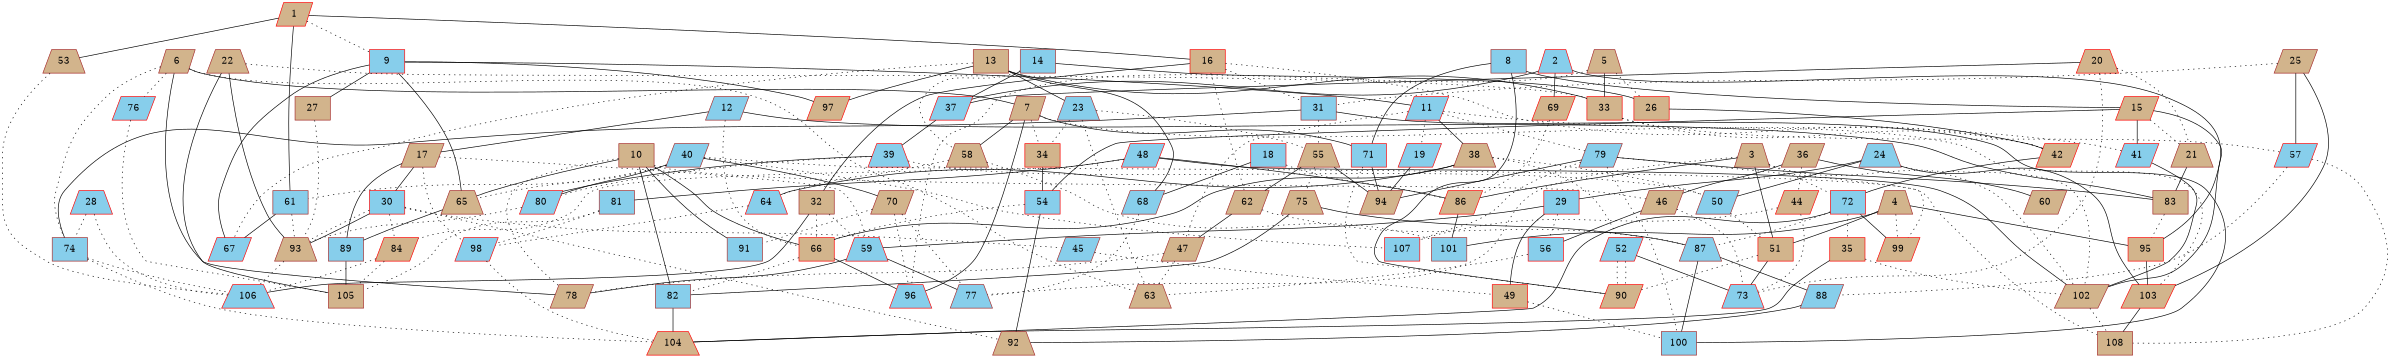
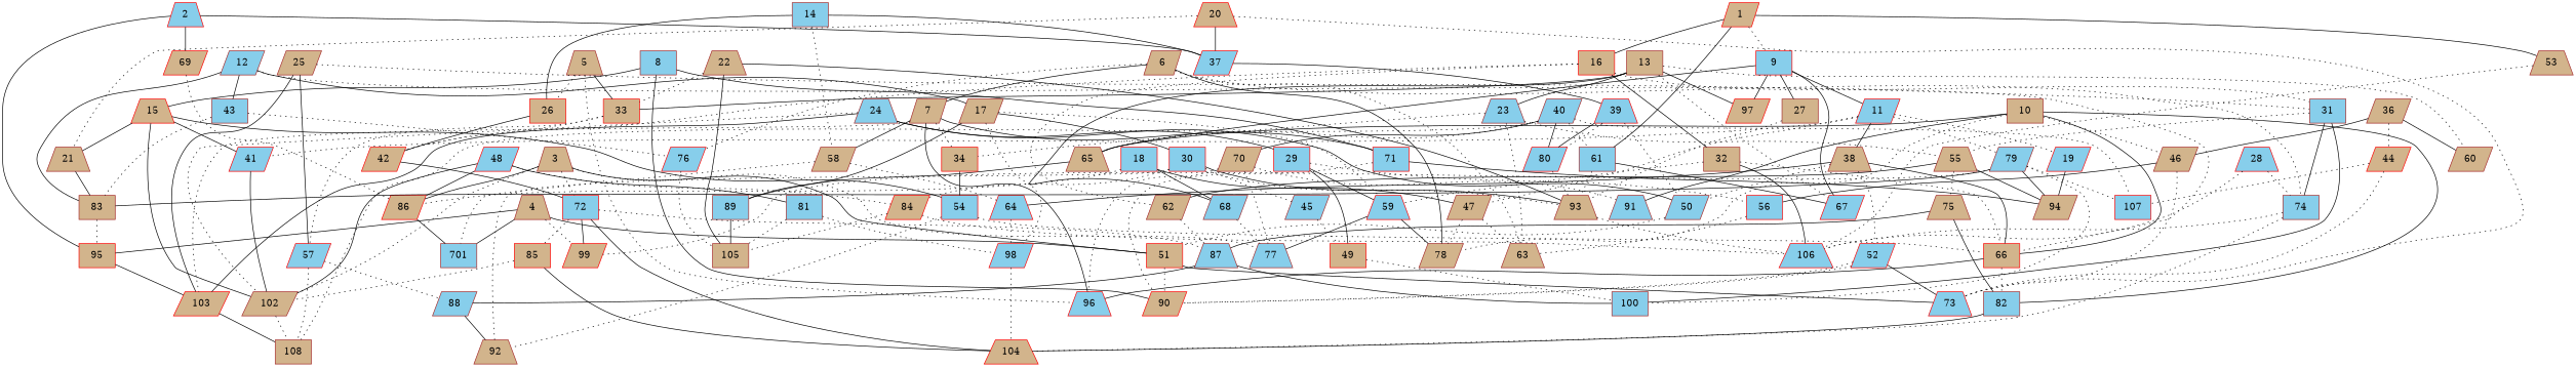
  graph {
    node [color=brown fillcolor=tan shape=parallelogram style=filled]
    edge [style=dotted]
    1 [color=red]
    9 [color=red fillcolor=skyblue shape=box]
    16 [color=red shape=box]
    53 [shape=trapezium]
    61 [fillcolor=skyblue shape=box]
    11 [color=red fillcolor=skyblue]
    27 [shape=box]
    65 [shape=trapezium]
    67 [color=red fillcolor=skyblue]
    97 [color=red]
    31 [fillcolor=skyblue shape=box]
    32 [shape=box]
    42 [color=red]
    62
    106 [color=red fillcolor=skyblue shape=trapezium]
    93 [shape=trapezium]
    2 [color=red fillcolor=skyblue shape=trapezium]
    37 [color=red fillcolor=skyblue]
    69 [color=red]
    95 [color=red shape=box]
    39 [color=red fillcolor=skyblue shape=trapezium]
    86 [color=red]
    103 [color=red]
    3 [shape=trapezium]
    51 [color=red shape=box]
    72 [color=red fillcolor=skyblue shape=box]
    77 [fillcolor=skyblue shape=trapezium]
    102
    90 [color=red]
    73 [color=red fillcolor=skyblue shape=trapezium]
    99 [color=red]
-   85 [color=red shape=box label=35]
+   85 [color=red shape=box]
    87 [fillcolor=skyblue shape=trapezium]
    104 [color=red shape=trapezium]
-   101 [fillcolor=skyblue shape=box]
+   101 [fillcolor=skyblue shape=box label=701]
    108 [shape=box]
    4 [shape=trapezium]
    5 [shape=trapezium]
    26 [color=red shape=box]
    33 [color=red shape=box]
    96 [color=red fillcolor=skyblue shape=trapezium]
    57 [color=red fillcolor=skyblue]
    6
    7
    63 [shape=trapezium]
    74 [fillcolor=skyblue shape=box]
    76 [color=red fillcolor=skyblue]
    78
    34 [color=red shape=box]
-   58 [shape=trapezium]
+   58
    71 [color=red fillcolor=skyblue shape=box]
    105 [shape=box]
    54 [color=red fillcolor=skyblue shape=box]
    64 [color=red fillcolor=skyblue shape=trapezium]
    94
    8 [fillcolor=skyblue shape=box]
-   15 [color=red]
+   15 [color=red shape=trapezium]
    41 [color=red fillcolor=skyblue]
    21 [shape=trapezium]
    19 [color=red fillcolor=skyblue]
    38 [shape=trapezium]
    47
    79 [fillcolor=skyblue]
    89 [fillcolor=skyblue shape=box]
    10 [shape=box]
    46
    66 [color=red shape=box]
    82 [fillcolor=skyblue shape=box]
-   91 [fillcolor=skyblue shape=box]
+   91 [fillcolor=skyblue shape=trapezium]
    56 [color=red fillcolor=skyblue shape=box]
    50 [fillcolor=skyblue]
    52 [color=red fillcolor=skyblue]
    83 [shape=box]
    100 [fillcolor=skyblue shape=box]
    107 [color=red fillcolor=skyblue shape=box]
    12 [fillcolor=skyblue]
    17
+   43 [fillcolor=skyblue shape=box]
    30 [color=red fillcolor=skyblue shape=box]
    59 [color=red fillcolor=skyblue shape=trapezium]
    98 [color=red fillcolor=skyblue]
    13 [shape=box]
    23 [fillcolor=skyblue shape=trapezium]
    60
    68 [fillcolor=skyblue]
    55 [shape=trapezium]
    14 [fillcolor=skyblue shape=box]
    92 [shape=trapezium]
    45 [fillcolor=skyblue]
    84 [color=red]
    18 [color=red fillcolor=skyblue shape=box]
    20 [color=red shape=trapezium]
    22 [shape=trapezium]
    75 [shape=trapezium]
    24 [fillcolor=skyblue shape=trapezium]
    29 [color=red fillcolor=skyblue shape=box]
    49 [color=red shape=box]
    25
    88 [fillcolor=skyblue]
    28 [color=red fillcolor=skyblue shape=trapezium]
    36
    44 [color=red]
    80 [color=red fillcolor=skyblue]
    40 [fillcolor=skyblue]
    70
    48 [color=red fillcolor=skyblue]
    81 [fillcolor=skyblue shape=box]
    1 -- 9
    1 -- 16 [style=solid]
    1 -- 53 [style=solid]
    1 -- 61 [style=solid]
    9 -- 11 [style=solid]
    9 -- 27 [style=solid]
    9 -- 65 [style=solid]
    9 -- 67 [style=solid]
    9 -- 97 [style=solid]
    16 -- 31
    16 -- 32 [style=solid]
    16 -- 42
    16 -- 62
    53 -- 106
    61 -- 67 [style=solid]
    61 -- 93
    11 -- 41
    11 -- 19
    11 -- 38 [style=solid]
    11 -- 47
    11 -- 79
    27 -- 93
    65 -- 89 [style=solid]
    31 -- 74 [style=solid]
    31 -- 100 [style=solid]
    31 -- 55
    32 -- 106 [style=solid]
    32 -- 66
    32 -- 59
    42 -- 72 [style=solid]
    62 -- 87
    93 -- 106
    2 -- 37 [style=solid]
    2 -- 69 [style=solid]
    2 -- 95 [style=solid]
    37 -- 39 [style=solid]
    69 -- 86
    95 -- 103 [style=solid]
    39 -- 50
    39 -- 80 [style=solid]
    39 -- 80
    86 -- 101 [style=solid]
    103 -- 108 [style=solid]
    3 -- 86 [style=solid]
    3 -- 51 [style=solid]
    3 -- 72
    3 -- 77
    3 -- 102
    51 -- 90
    51 -- 73 [style=solid]
    72 -- 99 [style=solid]
    72 -- 85
    72 -- 87
    72 -- 104 [style=solid]
    102 -- 108
    85 -- 102
    85 -- 104 [style=solid]
    87 -- 100 [style=solid]
    87 -- 88 [style=solid]
    4 -- 95 [style=solid]
    4 -- 51 [style=solid]
    4 -- 99
    4 -- 101 [style=solid]
    5 -- 26
    5 -- 33 [style=solid]
    5 -- 96
    26 -- 42 [style=solid]
    33 -- 42
    33 -- 57
    57 -- 108
    57 -- 88
    6 -- 7 [style=solid]
    6 -- 63
    6 -- 74
    6 -- 76
    6 -- 78 [style=solid]
    7 -- 103
    7 -- 96 [style=solid]
    7 -- 34
    7 -- 58 [style=solid]
    7 -- 71 [style=solid]
    74 -- 106
    74 -- 104
    76 -- 105
    34 -- 54 [style=solid]
    58 -- 101
    58 -- 64
    71 -- 90
    71 -- 94 [style=solid]
    54 -- 66
-   54 -- 92 [style=solid]
+   54 -- 92
    64 -- 98
    8 -- 90 [style=solid]
    8 -- 71 [style=solid]
    8 -- 15 [style=solid]
    15 -- 102 [style=solid]
    15 -- 54 [style=solid]
    15 -- 41 [style=solid]
-   15 -- 21
+   15 -- 21 [style=solid]
    41 -- 102 [style=solid]
    21 -- 83 [style=solid]
    19 -- 94 [style=solid]
    38 -- 64 [style=solid]
    38 -- 66 [style=solid]
    38 -- 50
    38 -- 52
    47 -- 63
    47 -- 78
    79 -- 99
    79 -- 94 [style=solid]
    79 -- 83 [style=solid]
    79 -- 100
    79 -- 107
    89 -- 105 [style=solid]
    10 -- 65 [style=solid]
    10 -- 78
    10 -- 46
    10 -- 66 [style=solid]
    10 -- 82 [style=solid]
    10 -- 91 [style=solid]
    46 -- 73
    46 -- 56 [style=solid]
    66 -- 96 [style=solid]
    66 -- 82
    82 -- 104 [style=solid]
    56 -- 63
    50 -- 51
    52 -- 90
    52 -- 90
    52 -- 73 [style=solid]
    83 -- 95
    12 -- 66
    12 -- 83 [style=solid]
    12 -- 17 [style=solid]
+   12 -- 43 [style=solid]
    17 -- 89 [style=solid]
    17 -- 30 [style=solid]
    17 -- 59
    17 -- 98
+   43 -- 76
+   43 -- 83
    30 -- 93
    30 -- 93 [style=solid]
    30 -- 92
    30 -- 45
    30 -- 84
    59 -- 77 [style=solid]
    59 -- 78 [style=solid]
    98 -- 104
    13 -- 67
    13 -- 97 [style=solid]
    13 -- 33 [style=solid]
    13 -- 23 [style=solid]
+   13 -- 60
    13 -- 68 [style=solid]
    23 -- 63
    23 -- 34
    23 -- 55
    68 -- 77
    55 -- 62 [style=solid]
    55 -- 94 [style=solid]
    55 -- 75
    14 -- 37 [style=solid]
    14 -- 26 [style=solid]
    14 -- 58
    45 -- 49
    84 -- 106
    84 -- 105
    18 -- 86
-   62 -- 47 [style=solid]
+   18 -- 47 [style=solid]
    18 -- 68 [style=solid]
    20 -- 37 [style=solid]
    20 -- 73
    20 -- 21
    22 -- 93 [style=solid]
    22 -- 33
    22 -- 105 [style=solid]
    75 -- 87 [style=solid]
    75 -- 82 [style=solid]
    24 -- 103 [style=solid]
    24 -- 102
    24 -- 50 [style=solid]
    24 -- 29 [style=solid]
    29 -- 56
    29 -- 59 [style=solid]
    29 -- 49 [style=solid]
    49 -- 100
    25 -- 31
    25 -- 103 [style=solid]
    25 -- 57 [style=solid]
    88 -- 92 [style=solid]
    28 -- 106
    28 -- 74
    36 -- 46 [style=solid]
    36 -- 60 [style=solid]
    36 -- 44
    44 -- 73
    44 -- 107
    80 -- 93
    40 -- 61
    40 -- 65
    40 -- 108
    40 -- 107
    40 -- 80 [style=solid]
    40 -- 70 [style=solid]
    70 -- 77
    70 -- 96
    70 -- 91
    48 -- 86 [style=solid]
    48 -- 102 [style=solid]
    48 -- 84
    48 -- 81 [style=solid]
    81 -- 105
    81 -- 98
  }
